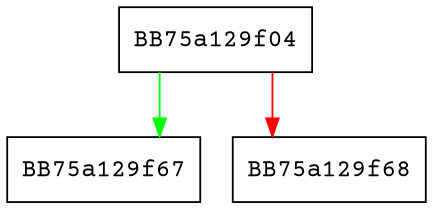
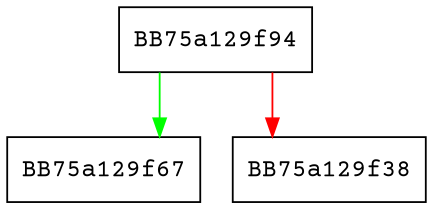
  digraph {
    fontname="Courier Prime"
    splines=ortho
    node [fontname="Courier Prime" shape=box]
    edge [fontname="Courier Prime"]
-   BB75a129f04
+   BB75a129f04 [label=BB75a129f94]
    BB75a129f67
-   BB75a129f38 [label=BB75a129f68]
+   BB75a129f38
    BB75a129f04 -> BB75a129f67 [color=green]
    BB75a129f04 -> BB75a129f38 [color=red]
  }
